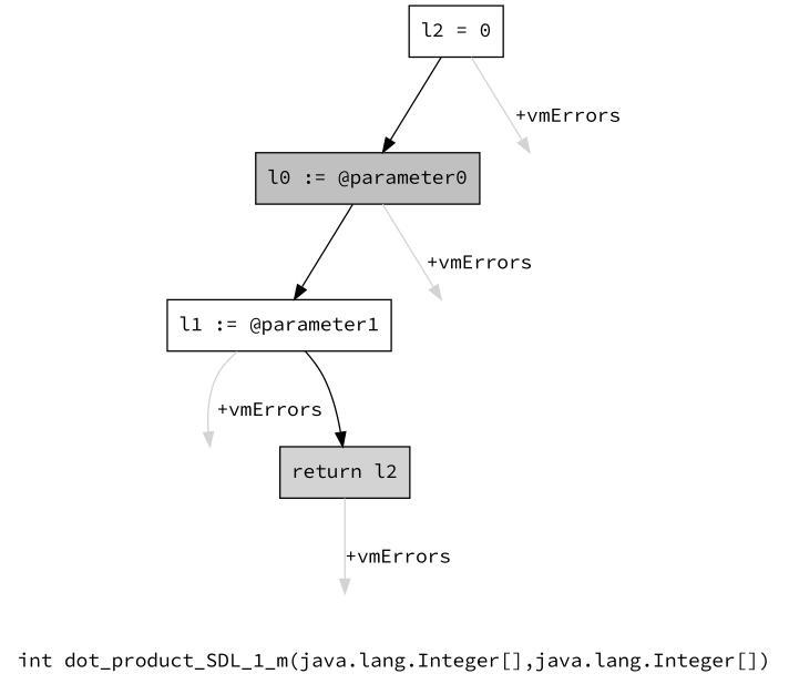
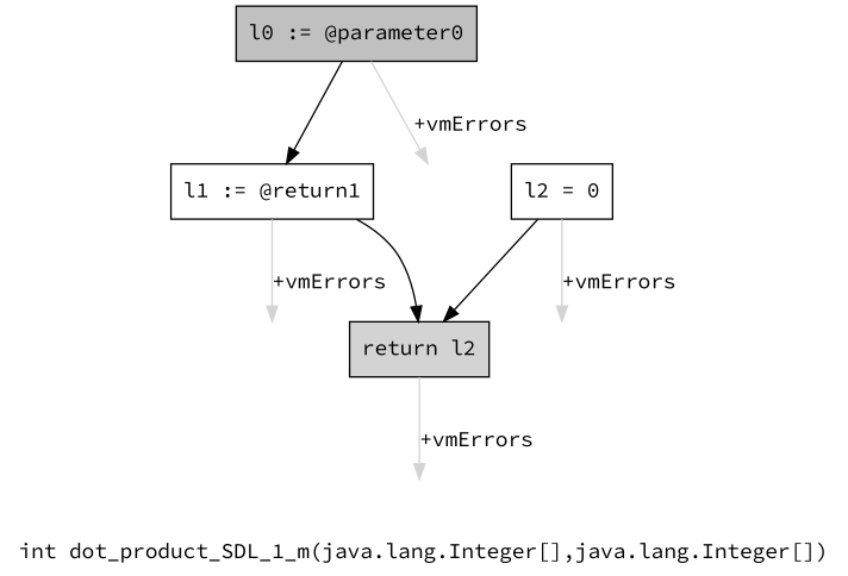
  digraph {
    fontname="Source Code Pro"
    label="int dot_product_SDL_1_m(java.lang.Integer[],java.lang.Integer[])"
    node [fontname="Source Code Pro" shape=box style=invis]
    edge [color=lightgray fontname="Source Code Pro"]
    n1 [fillcolor=gray label="l0 := @parameter0" style=filled]
-   n2 [label="l1 := @parameter1" style=""]
+   n2 [label="l1 := @return1" style=""]
    n3 [label=Esc]
    n4 [label=Esc]
    n5 [fillcolor=lightgray label="return l2" style=filled]
    n6 [label="l2 = 0" style=""]
    n7 [label=Esc]
    n8 [label=Esc]
    n1 -> n2 [color=black]
    n1 -> n3 [label="\l+vmErrors"]
    n2 -> n4 [label="\l+vmErrors"]
    n2 -> n5 [color=black]
    n5 -> n8 [label="\l+vmErrors"]
-   n6 -> n1 [color=black]
+   n6 -> n5 [color=black]
    n6 -> n7 [label="\l+vmErrors"]
  }
